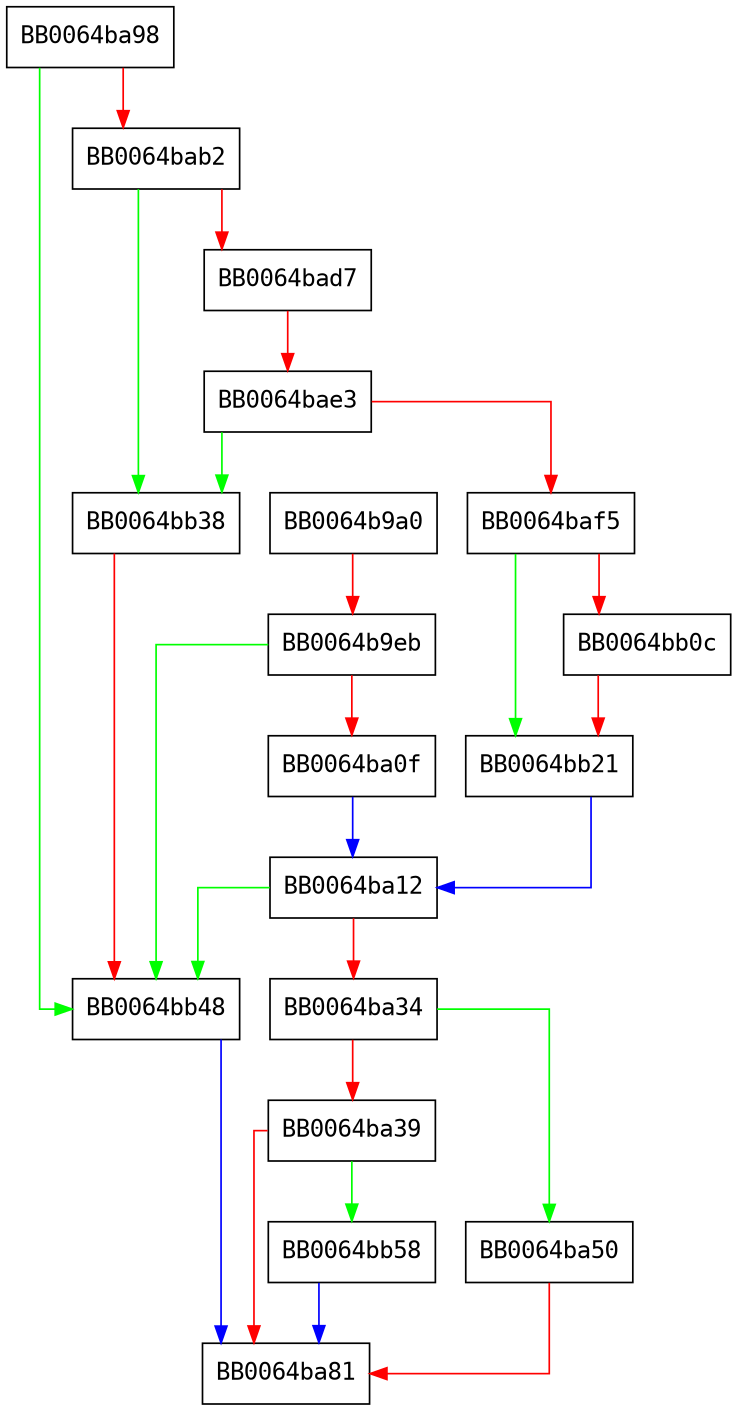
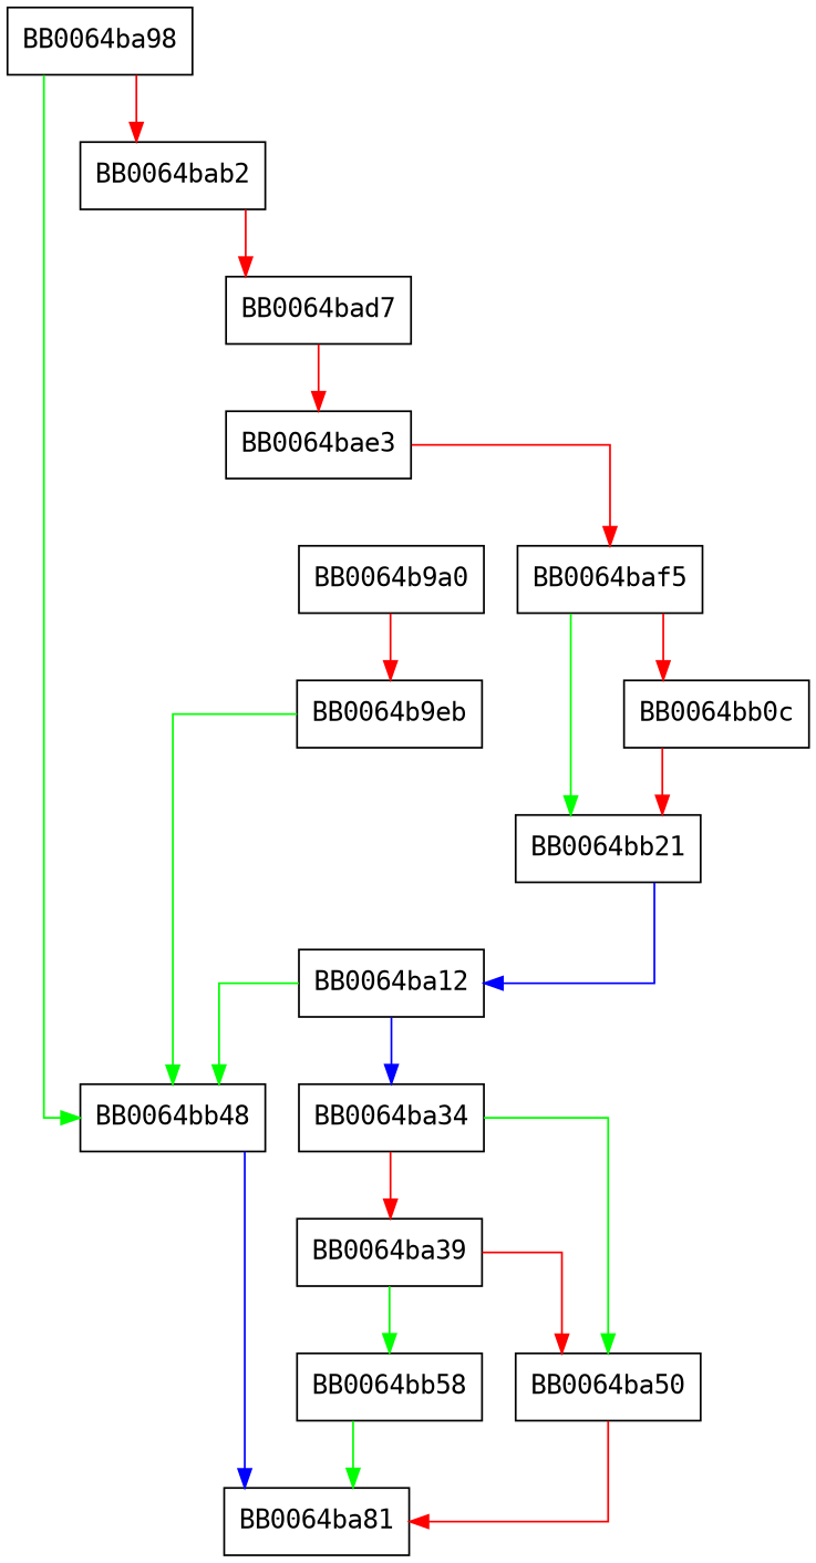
  digraph {
    fontname="DejaVu Sans Mono"
    splines=ortho
    node [fontname="DejaVu Sans Mono" shape=box]
    edge [color=red fontname="DejaVu Sans Mono"]
    BB0064b9a0
    BB0064b9eb
    BB0064ba98
    BB0064bb48
    BB0064bab2
-   BB0064ba0f
    BB0064ba81
-   BB0064bb38
    BB0064bad7
    BB0064ba12
    BB0064ba34
    BB0064ba50
    BB0064ba39
    BB0064bb58
    BB0064bae3
    BB0064baf5
    BB0064bb21
    BB0064bb0c
    BB0064b9a0 -> BB0064b9eb
    BB0064b9eb -> BB0064bb48 [color=green]
-   BB0064b9eb -> BB0064ba0f
    BB0064ba98 -> BB0064bb48 [color=green]
    BB0064ba98 -> BB0064bab2
    BB0064bb48 -> BB0064ba81 [color=blue]
-   BB0064bab2 -> BB0064bb38 [color=green]
    BB0064bab2 -> BB0064bad7
-   BB0064ba0f -> BB0064ba12 [color=blue]
-   BB0064bb38 -> BB0064bb48
    BB0064bad7 -> BB0064bae3
    BB0064ba12 -> BB0064bb48 [color=green]
-   BB0064ba12 -> BB0064ba34
+   BB0064ba12 -> BB0064ba34 [color=blue]
    BB0064ba34 -> BB0064ba50 [color=green]
    BB0064ba34 -> BB0064ba39
    BB0064ba50 -> BB0064ba81
-   BB0064ba39 -> BB0064ba81
+   BB0064ba39 -> BB0064ba50
    BB0064ba39 -> BB0064bb58 [color=green]
-   BB0064bb58 -> BB0064ba81 [color=blue]
-   BB0064bae3 -> BB0064bb38 [color=green]
+   BB0064bb58 -> BB0064ba81 [color=green]
    BB0064bae3 -> BB0064baf5
    BB0064baf5 -> BB0064bb21 [color=green]
    BB0064baf5 -> BB0064bb0c
    BB0064bb21 -> BB0064ba12 [color=blue]
    BB0064bb0c -> BB0064bb21
  }
